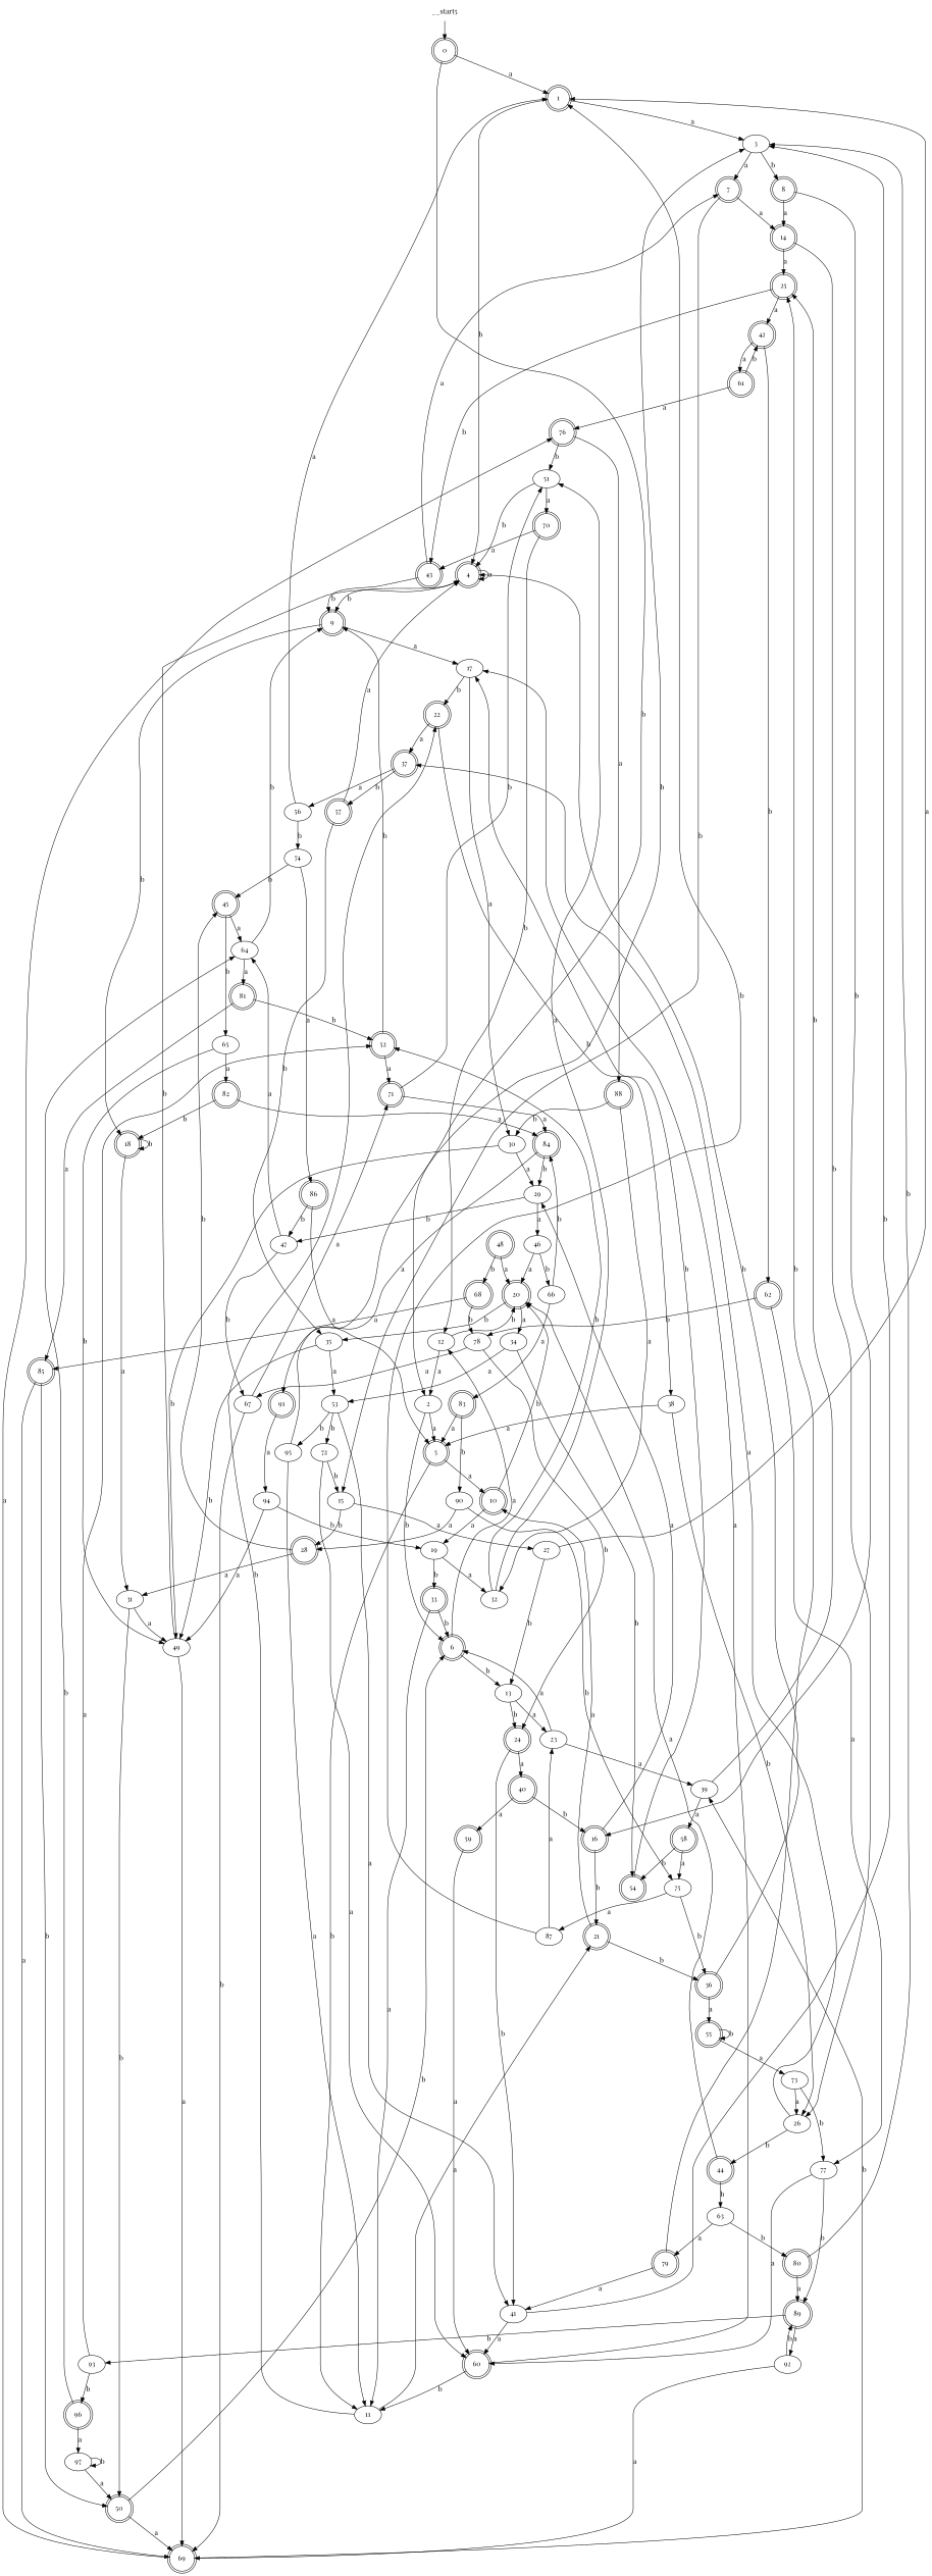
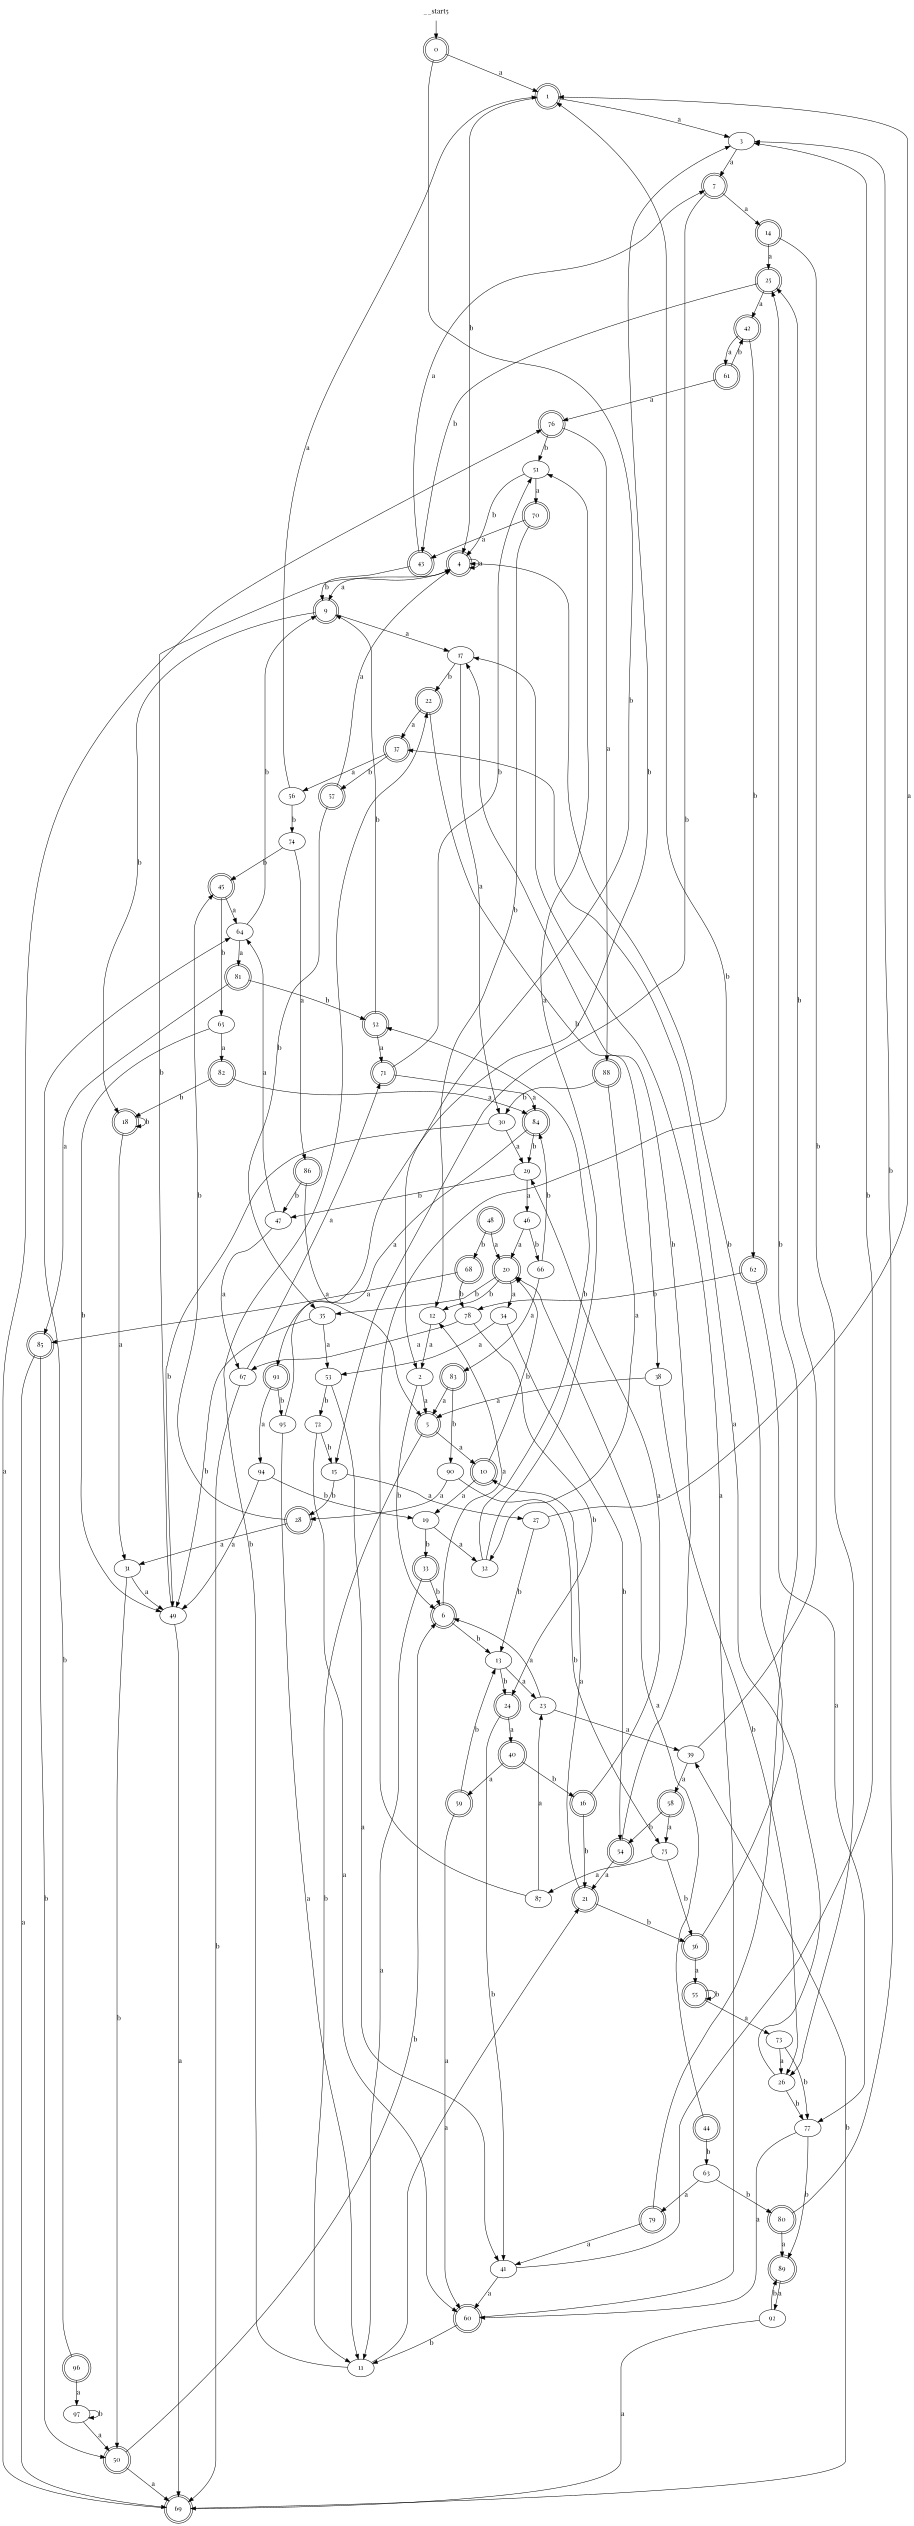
  digraph {
    fontname="Playfair Display"
    node [fontname="Playfair Display" shape=doublecircle]
    edge [fontname="Playfair Display"]
    n1 [label=__start5 shape=none]
    0
    1
    2 [shape=""]
    3 [shape=""]
    4
    5
    6
    7
-   8
    9
    10
    11 [shape=""]
    12 [shape=""]
    13 [shape=""]
    14
    15 [shape=""]
    16
    17 [shape=""]
    18
    19 [shape=""]
    20
    21
    22
    23 [shape=""]
    24
    25
    26 [shape=""]
    27 [shape=""]
    28
    29 [shape=""]
    30 [shape=""]
    31 [shape=""]
    32 [shape=""]
    33
    34 [shape=""]
    35 [shape=""]
    36
    37
    38 [shape=""]
    39 [shape=""]
    40
    41 [shape=""]
    42
    43
    44
    45
    46 [shape=""]
    47 [shape=""]
    49 [shape=""]
    50
    51 [shape=""]
    52
    53 [shape=""]
    54
    55
    56 [shape=""]
    57
    58
    59
    60
    61
    62
    63 [shape=""]
    64 [shape=""]
    65 [shape=""]
    66 [shape=""]
    67 [shape=""]
    48
    68
    69
    70
    71
    72 [shape=""]
    73 [shape=""]
    74 [shape=""]
    75 [shape=""]
    76
    77 [shape=""]
    78 [shape=""]
    79
    80
    81
    82
    83
    84
    85
    86
    87 [shape=""]
    88
    89
    90 [shape=""]
    91
    92 [shape=""]
-   93 [shape=""]
    94 [shape=""]
    95 [shape=""]
    96
    97 [shape=""]
    n1 -> 0
    0 -> 1 [label=a]
    0 -> 2 [label=b]
    1 -> 3 [label=a]
    1 -> 4 [label=b]
    2 -> 5 [label=a]
    2 -> 6 [label=b]
    3 -> 7 [label=a]
-   3 -> 8 [label=b]
    4 -> 4 [label=a]
-   4 -> 9 [label=b]
+   4 -> 9 [label=a]
    5 -> 10 [label=a]
    5 -> 11 [label=b]
    6 -> 12 [label=a]
    6 -> 13 [label=b]
    7 -> 14 [label=a]
    7 -> 15 [label=b]
-   8 -> 14 [label=a]
-   8 -> 16 [label=b]
    9 -> 17 [label=a]
    9 -> 18 [label=b]
    10 -> 19 [label=a]
    10 -> 20 [label=b]
    11 -> 21 [label=a]
    11 -> 22 [label=b]
    12 -> 2 [label=a]
-   12 -> 20 [label=b]
+   20 -> 12 [label=b]
    13 -> 23 [label=a]
    13 -> 24 [label=b]
    14 -> 25 [label=a]
    14 -> 26 [label=b]
    15 -> 27 [label=a]
    15 -> 28 [label=b]
    16 -> 21 [label=b]
    16 -> 29 [label=a]
    17 -> 22 [label=b]
    17 -> 30 [label=a]
    18 -> 18 [label=b]
    18 -> 31 [label=a]
    19 -> 32 [label=a]
    19 -> 33 [label=b]
    20 -> 34 [label=a]
    20 -> 35 [label=b]
    21 -> 10 [label=a]
    21 -> 36 [label=b]
    22 -> 37 [label=a]
    22 -> 38 [label=b]
    23 -> 6 [label=a]
    23 -> 39 [label=a]
    24 -> 40 [label=a]
    24 -> 41 [label=b]
    25 -> 42 [label=a]
    25 -> 43 [label=b]
    26 -> 37 [label=a]
-   26 -> 44 [label=b]
+   26 -> 77 [label=b]
    27 -> 1 [label=a]
    27 -> 13 [label=b]
    28 -> 31 [label=a]
    28 -> 45 [label=b]
    29 -> 46 [label=a]
    29 -> 47 [label=b]
    30 -> 29 [label=a]
    30 -> 49 [label=b]
    31 -> 49 [label=a]
    31 -> 50 [label=b]
    32 -> 51 [label=a]
    32 -> 52 [label=b]
    33 -> 6 [label=b]
    33 -> 11 [label=a]
    34 -> 53 [label=a]
    34 -> 54 [label=b]
    35 -> 49 [label=b]
    35 -> 53 [label=a]
    36 -> 4 [label=b]
    36 -> 55 [label=a]
    37 -> 56 [label=a]
    37 -> 57 [label=b]
    38 -> 5 [label=a]
    38 -> 26 [label=b]
    39 -> 25 [label=b]
    39 -> 58 [label=a]
    40 -> 16 [label=b]
    40 -> 59 [label=a]
    41 -> 3 [label=b]
    41 -> 60 [label=a]
    42 -> 61 [label=a]
    42 -> 62 [label=b]
    43 -> 7 [label=a]
    43 -> 9 [label=b]
    44 -> 20 [label=a]
    44 -> 63 [label=b]
    45 -> 64 [label=a]
    45 -> 65 [label=b]
    46 -> 20 [label=a]
    46 -> 66 [label=b]
    47 -> 64 [label=a]
-   47 -> 67 [label=b]
+   47 -> 67 [label=a]
    49 -> 4 [label=b]
    49 -> 69 [label=a]
    50 -> 6 [label=b]
    50 -> 69 [label=a]
    51 -> 4 [label=b]
    51 -> 70 [label=a]
    52 -> 9 [label=b]
    52 -> 71 [label=a]
    53 -> 41 [label=a]
    53 -> 72 [label=b]
    54 -> 17 [label=b]
+   54 -> 21 [label=a]
    55 -> 55 [label=b]
    55 -> 73 [label=a]
    56 -> 1 [label=a]
    56 -> 74 [label=b]
    57 -> 4 [label=a]
    57 -> 35 [label=b]
    58 -> 54 [label=b]
    58 -> 75 [label=a]
+   59 -> 13 [label=b]
    59 -> 60 [label=a]
    60 -> 11 [label=b]
    60 -> 17 [label=a]
    61 -> 42 [label=b]
    61 -> 76 [label=a]
    62 -> 77 [label=a]
    62 -> 78 [label=b]
    63 -> 79 [label=a]
    63 -> 80 [label=b]
    64 -> 9 [label=b]
    64 -> 81 [label=a]
    65 -> 49 [label=b]
    65 -> 82 [label=a]
    66 -> 83 [label=a]
    66 -> 84 [label=b]
    67 -> 69 [label=b]
    67 -> 71 [label=a]
    48 -> 20 [label=a]
    48 -> 68 [label=b]
    68 -> 78 [label=b]
    68 -> 85 [label=a]
    69 -> 39 [label=b]
    69 -> 76 [label=a]
    70 -> 12 [label=b]
    70 -> 43 [label=a]
    71 -> 51 [label=b]
    71 -> 84 [label=a]
    72 -> 15 [label=b]
    72 -> 60 [label=a]
    73 -> 26 [label=a]
    73 -> 77 [label=b]
    74 -> 45 [label=b]
    74 -> 86 [label=a]
    75 -> 36 [label=b]
    75 -> 87 [label=a]
    76 -> 51 [label=b]
    76 -> 88 [label=a]
    77 -> 60 [label=a]
    77 -> 89 [label=b]
    78 -> 24 [label=b]
    78 -> 67 [label=a]
    79 -> 25 [label=b]
    79 -> 41 [label=a]
    80 -> 3 [label=b]
    80 -> 89 [label=a]
    81 -> 52 [label=b]
    81 -> 85 [label=a]
    82 -> 18 [label=b]
    82 -> 84 [label=a]
    83 -> 5 [label=a]
    83 -> 90 [label=b]
    84 -> 29 [label=b]
    84 -> 91 [label=a]
    85 -> 50 [label=b]
    85 -> 69 [label=a]
    86 -> 5 [label=a]
    86 -> 47 [label=b]
    87 -> 1 [label=b]
    87 -> 23 [label=a]
    88 -> 30 [label=b]
    88 -> 32 [label=a]
    89 -> 92 [label=a]
-   89 -> 93 [label=b]
    90 -> 28 [label=a]
    90 -> 75 [label=b]
    91 -> 94 [label=a]
-   53 -> 95 [label=b]
+   91 -> 95 [label=b]
    92 -> 69 [label=a]
    92 -> 89 [label=b]
-   93 -> 52 [label=a]
-   93 -> 96 [label=b]
    94 -> 19 [label=b]
    94 -> 49 [label=a]
    95 -> 3 [label=b]
    95 -> 11 [label=a]
    96 -> 64 [label=b]
    96 -> 97 [label=a]
    97 -> 50 [label=a]
    97 -> 97 [label=b]
  }
